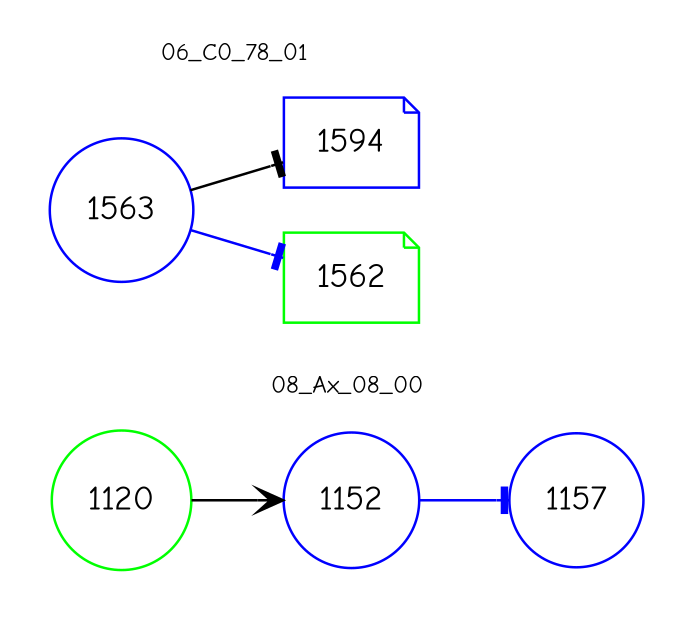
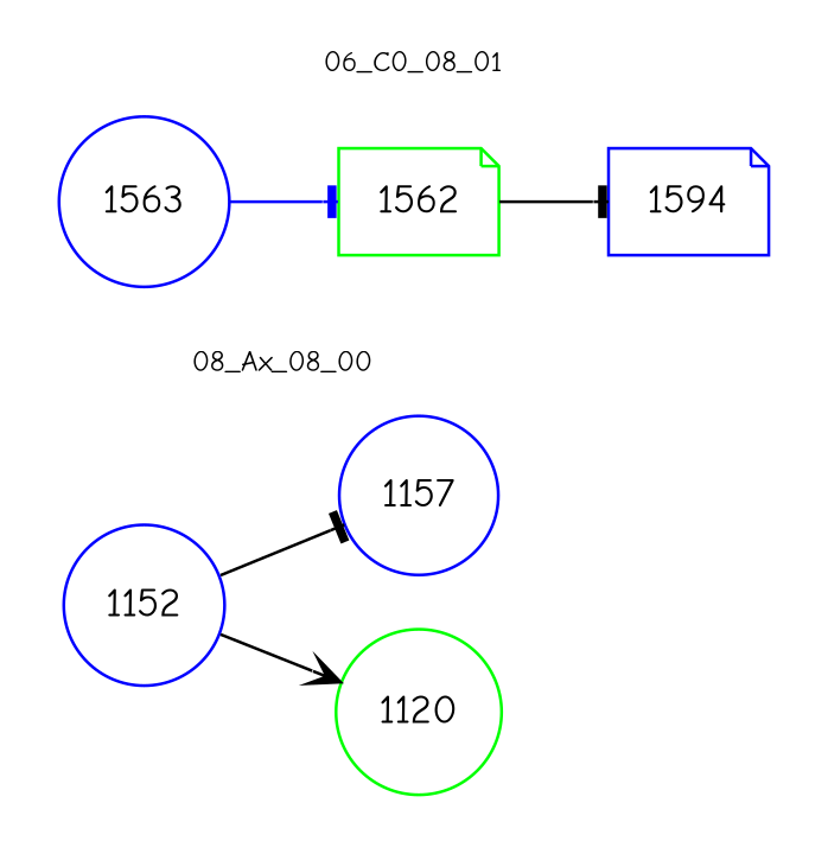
  digraph {
    fontname="Comic Neue"
    rankdir=LR
    node [color=blue fontname="Comic Neue" shape=circle]
    edge [arrowhead=tee color=black fontname="Comic Neue"]
    n1 [label=1152]
    n2 [color=green label=1120]
    n3 [label=1157]
    n4 [label=1563]
    n5 [color=green label=1562 shape=note]
    n6 [label=1594 shape=note]
    subgraph cluster_1 {
      color=white
      fontsize=10
      label="08_Ax_08_00"
      n1
      n2
      n3
    }
    subgraph cluster_2 {
      color=white
      fontsize=10
-     label="06_C0_78_01"
+     label="06_C0_08_01"
      n4
      n5
      n6
    }
-   n2 -> n1 [arrowhead=vee]
-   n1 -> n3 [color=blue]
+   n1 -> n2 [arrowhead=vee]
+   n1 -> n3
    n4 -> n5 [color=blue]
-   n4 -> n6
+   n5 -> n6
  }
